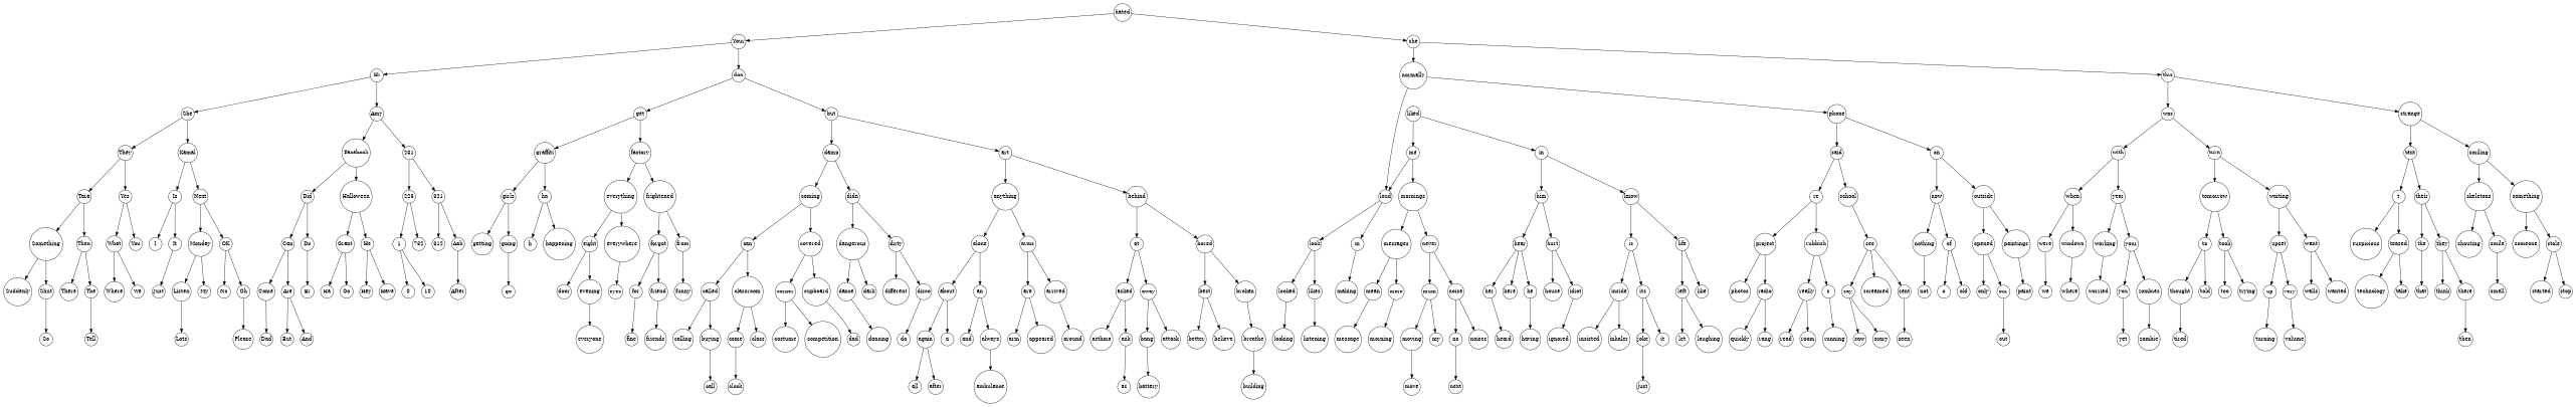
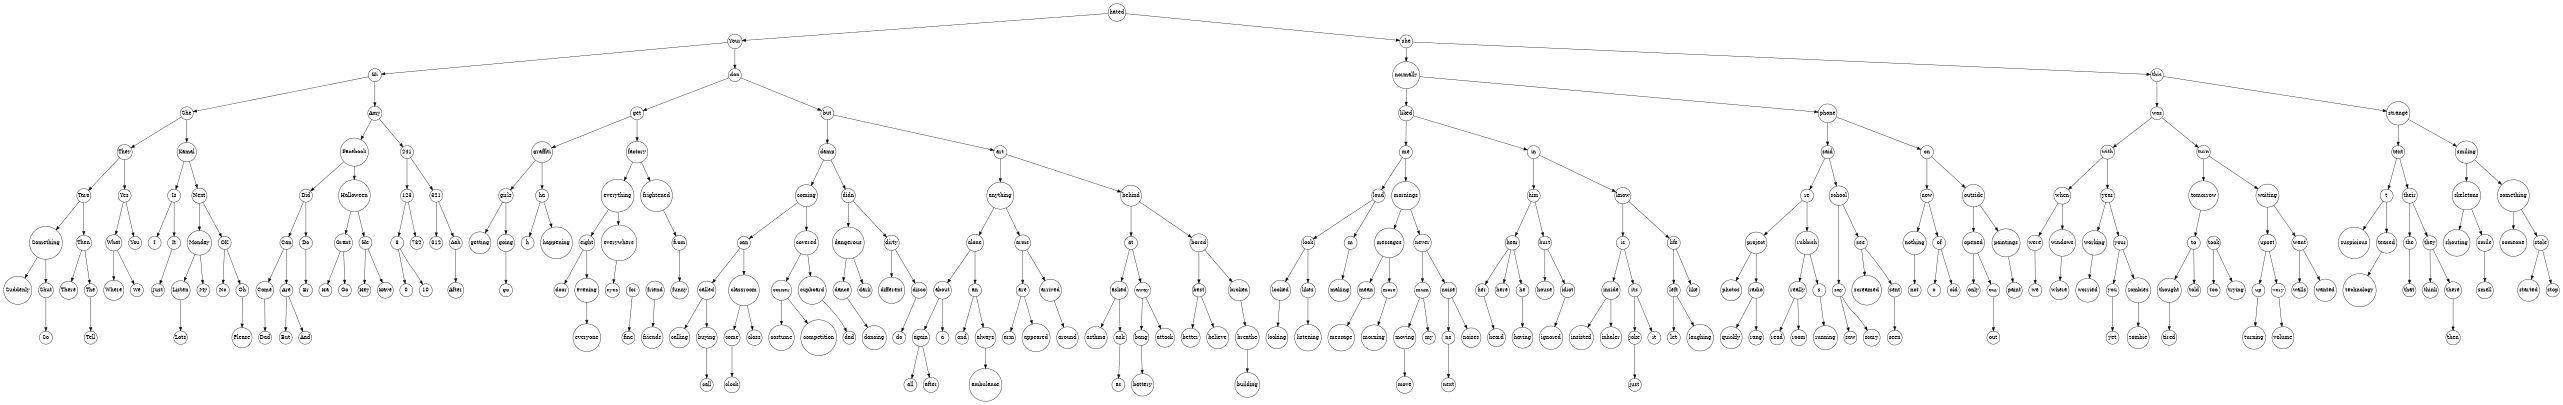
  digraph {
    node [fillcolor=white fontcolor=black margin=0.01 shape=circle style=filled]
-   1
+   1 [label=3]
    0
    10
-   123 [label=223]
+   123
    n5 [label=732]
-   231
+   231 [label=241]
    321
    312
    Aah
    After
    Amy
    Facebook
    Did
    Halloween
    Can
    Do
    Grant
    He
    Are
    And
    But
    Come
    Dad
    Er
    Go
    Ha
    Have
    Hey
    Hi
    She
    Kamal
    They
    Is
    Next
    Tara
    Yes
    I
    It
    Just
    Monday
    OK
    Listen
    My
    No
    Oh
    Lots
    Please
    Something
    Then
    What
    You
    Shut
    So
    Suddenly
    The
    There
    Tell
    We
    Where
    Your
    don
    but
    get
    art
    damp
    factory
    graffiti
    about
    a
    again
    after
    all
    alone
    an
    always
    and
    ambulance
    anything
    arms
    are
    arrived
    appeared
    arm
    around
    behind
    at
    bored
    asked
    away
    best
    broken
    ask
    as
    asthma
    attack
    bang
    battery
    believe
    better
    breathe
    building
    coming
    didn
    can
    covered
    dangerous
    dirty
    buying
    call
    called
    calling
    classroom
    class
    come
    clock
    corner
    cupboard
    competition
    costume
    dad
    dance
    dark
    different
    disco
    dancing
    do
    everything
    frightened
    girls
    ha
    eight
    door
    evening
    everyone
    everywhere
    eyes
-   forgot
    from
    for
    friend
    funny
    fine
    friends
    getting
    going
    h
    happening
    go
    hated
    she
    normally
    this
    liked
    phone
    strange
    was
    he
    having
    hear
    her
    here
    heard
    him
    hurt
    house
    idiot
    ignored
    in
    know
    is
    life
    inside
    its
    left
    like
    inhaler
    insisted
    it
    joke
    just
    laughing
    let
    me
    loud
    mornings
    look
    m
    messages
    never
    likes
    listening
    looked
    looking
    making
    mean
    more
    mum
    noise
    message
    morning
    moving
    my
    no
    noises
    move
    next
    on
    said
    now
    outside
    re
    school
    nothing
    not
    of
    o
    old
    opened
    paintings
    only
    our
    paint
    out
    project
    rubbish
    say
    see
    photos
    radio
    quickly
    rang
    really
    s
    read
    room
    running
    saw
    scary
    screamed
    sent
    seen
    smiling
    text
    turn
    with
    skeletons
    shouting
    smile
    smell
    something
    someone
    stole
    started
    stop
    t
    their
    suspicious
    teased
    the
    they
-   take
    technology
    that
    there
    think
    then
    tomorrow
    waiting
    when
    year
    thought
    tired
    to
    told
    took
    too
    trying
    upset
    want
    up
    very
    walls
    wanted
    turning
    volume
    were
    windows
    working
    your
    we
    where
    worried
    you
    zombies
    yet
    zombie
    1 -> 0
    1 -> 10
    123 -> 1
    123 -> n5
    231 -> 123
    231 -> 321
    321 -> 312
    321 -> Aah
    Aah -> After
    Amy -> 231
    Amy -> Facebook
    Facebook -> Did
    Facebook -> Halloween
    Did -> Can
    Did -> Do
    Halloween -> Grant
    Halloween -> He
    Can -> Are
    Can -> Come
    Do -> Er
    Grant -> Go
    Grant -> Ha
    He -> Have
    He -> Hey
    Are -> And
    Are -> But
    Come -> Dad
    Hi -> Amy
    Hi -> She
    She -> Kamal
    She -> They
    Kamal -> Is
    Kamal -> Next
    They -> Tara
    They -> Yes
    Is -> I
    Is -> It
    Next -> Monday
    Next -> OK
    Tara -> Something
    Tara -> Then
    Yes -> What
    Yes -> You
    It -> Just
    Monday -> Listen
    Monday -> My
    OK -> No
    OK -> Oh
    Listen -> Lots
    Oh -> Please
    Something -> Shut
    Something -> Suddenly
    Then -> The
    Then -> There
    What -> We
    What -> Where
    Shut -> So
    The -> Tell
    Your -> Hi
    Your -> don
    don -> but
    don -> get
    but -> art
    but -> damp
    get -> factory
    get -> graffiti
    art -> anything
    art -> behind
    damp -> coming
    damp -> didn
    factory -> everything
    factory -> frightened
    graffiti -> girls
    graffiti -> ha
    about -> a
    about -> again
    again -> after
    again -> all
    alone -> about
    alone -> an
    an -> always
    an -> and
    always -> ambulance
    anything -> alone
    anything -> arms
    arms -> are
    arms -> arrived
    are -> appeared
    are -> arm
    arrived -> around
    behind -> at
    behind -> bored
    at -> asked
    at -> away
    bored -> best
    bored -> broken
    asked -> ask
    asked -> asthma
    away -> attack
    away -> bang
    best -> believe
    best -> better
    broken -> breathe
    ask -> as
    bang -> battery
    breathe -> building
    coming -> can
    coming -> covered
    didn -> dangerous
    didn -> dirty
    can -> called
    can -> classroom
    covered -> corner
    covered -> cupboard
    dangerous -> dance
    dangerous -> dark
    dirty -> different
    dirty -> disco
    buying -> call
    called -> buying
    called -> calling
    classroom -> class
    classroom -> come
    come -> clock
    corner -> competition
    corner -> costume
    cupboard -> dad
    dance -> dancing
    disco -> do
    everything -> eight
    everything -> everywhere
-   frightened -> forgot
    frightened -> from
    girls -> getting
    girls -> going
    ha -> h
    ha -> happening
    eight -> door
    eight -> evening
    evening -> everyone
    everywhere -> eyes
-   forgot -> for
-   forgot -> friend
    from -> funny
    for -> fine
    friend -> friends
    going -> go
    hated -> Your
    hated -> she
    she -> normally
    she -> this
-   normally -> loud
+   normally -> liked
    normally -> phone
    this -> strange
    this -> was
    liked -> in
    liked -> me
    phone -> on
    phone -> said
    strange -> smiling
    strange -> text
    was -> turn
    was -> with
    he -> having
    hear -> he
    hear -> her
    hear -> here
    her -> heard
    him -> hear
    him -> hurt
    hurt -> house
    hurt -> idiot
    idiot -> ignored
    in -> him
    in -> know
    know -> is
    know -> life
    is -> inside
    is -> its
    life -> left
    life -> like
    inside -> inhaler
    inside -> insisted
    its -> it
    its -> joke
    left -> laughing
    left -> let
    joke -> just
    me -> loud
    me -> mornings
    loud -> look
    loud -> m
    mornings -> messages
    mornings -> never
    look -> likes
    look -> looked
    m -> making
    messages -> mean
    messages -> more
    never -> mum
    never -> noise
    likes -> listening
    looked -> looking
    mean -> message
    more -> morning
    mum -> moving
    mum -> my
    noise -> no
    noise -> noises
    moving -> move
    no -> next
    on -> now
    on -> outside
    said -> re
    said -> school
    now -> nothing
    now -> of
    outside -> opened
    outside -> paintings
    re -> project
    re -> rubbish
-   see -> say
+   school -> say
    school -> see
    nothing -> not
    of -> o
    of -> old
    opened -> only
    opened -> our
    paintings -> paint
    our -> out
    project -> photos
    project -> radio
    rubbish -> really
    rubbish -> s
    say -> saw
    say -> scary
    see -> screamed
    see -> sent
    radio -> quickly
    radio -> rang
    really -> read
    really -> room
    s -> running
    sent -> seen
    smiling -> skeletons
    smiling -> something
    text -> t
    text -> their
    turn -> tomorrow
    turn -> waiting
    with -> when
    with -> year
    skeletons -> shouting
    skeletons -> smile
    smile -> smell
    something -> someone
    something -> stole
    stole -> started
    stole -> stop
    t -> suspicious
    t -> teased
    their -> the
    their -> they
-   teased -> take
    teased -> technology
    the -> that
    they -> there
    they -> think
    there -> then
    tomorrow -> to
-   tomorrow -> took
    waiting -> upset
    waiting -> want
    when -> were
    when -> windows
    year -> working
    year -> your
    thought -> tired
    to -> thought
    to -> told
    took -> too
    took -> trying
    upset -> up
    upset -> very
    want -> walls
    want -> wanted
    up -> turning
    very -> volume
    were -> we
    windows -> where
    working -> worried
    your -> you
    your -> zombies
    you -> yet
    zombies -> zombie
  }
